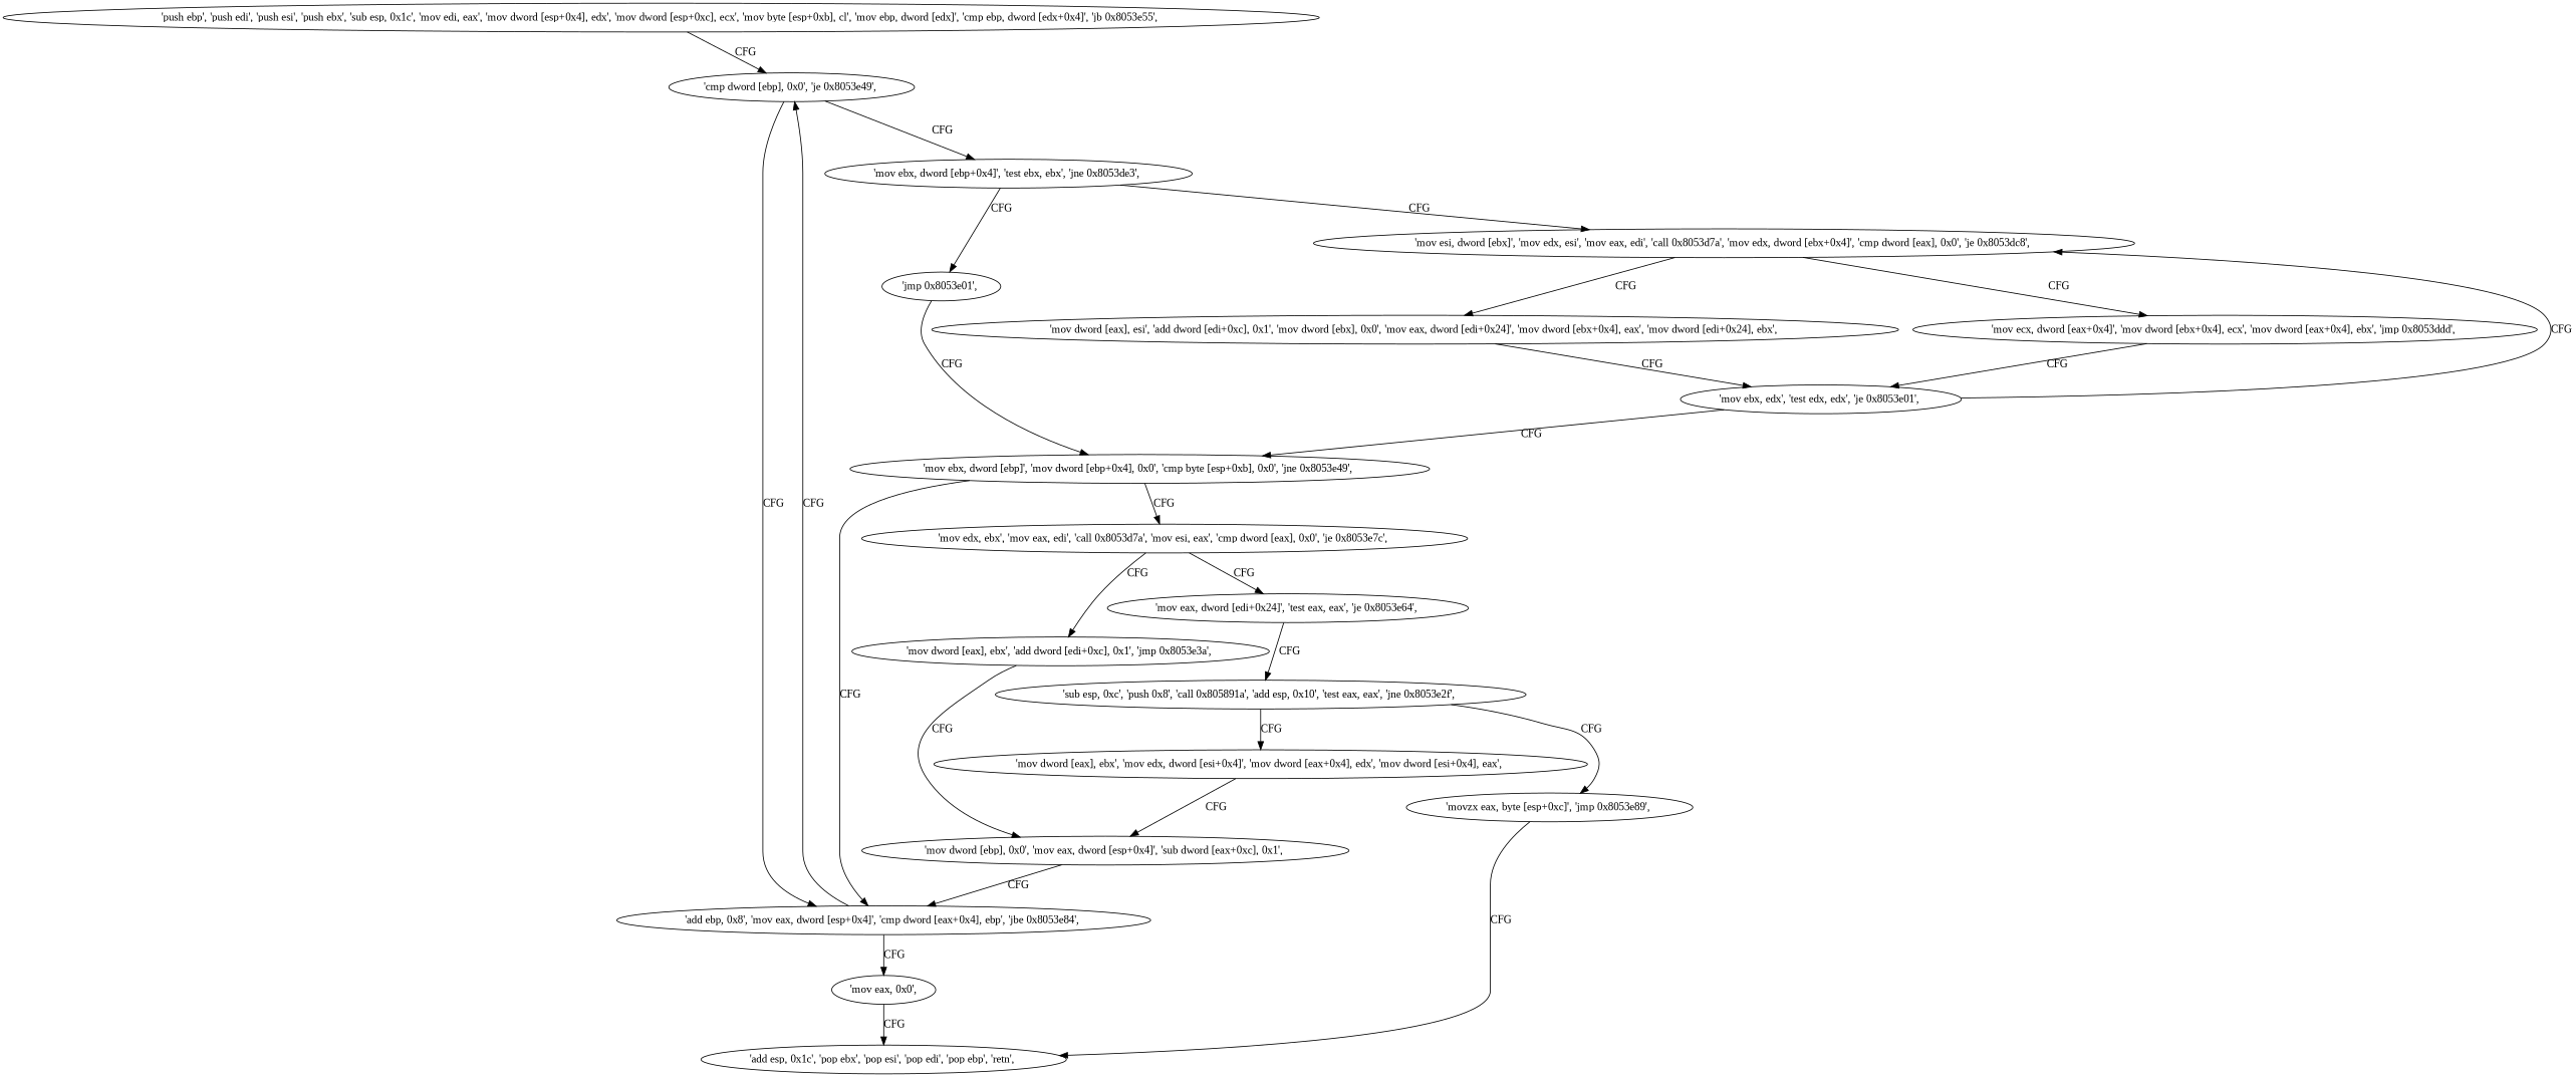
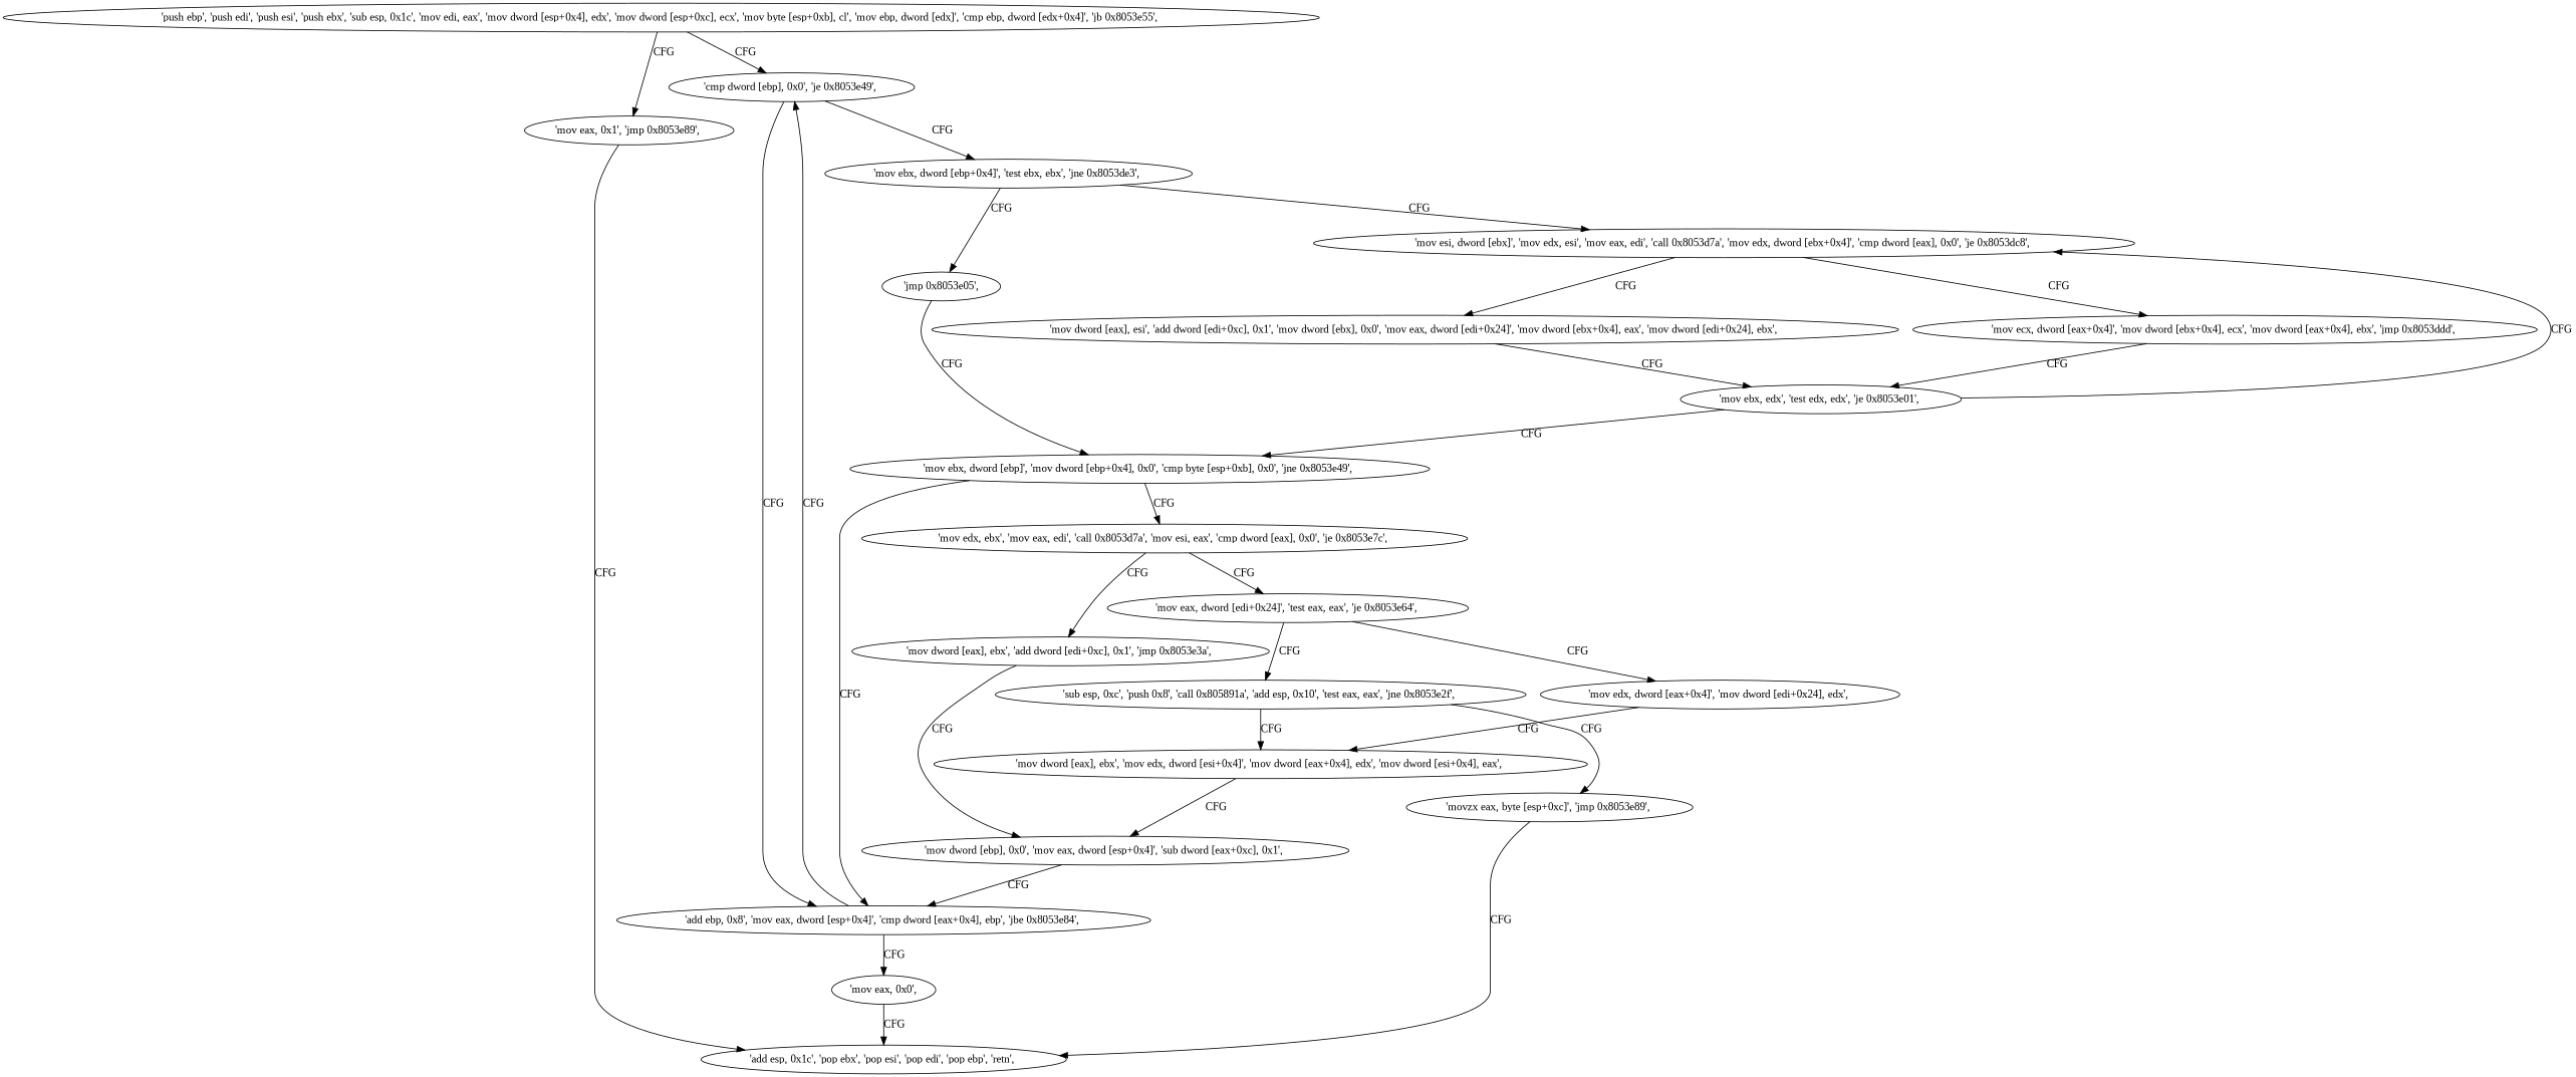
  digraph {
    fontname="Liberation Serif"
    node [fontname="Liberation Serif"]
    edge [fontname="Liberation Serif"]
    n1 [label="'push ebp', 'push edi', 'push esi', 'push ebx', 'sub esp, 0x1c', 'mov edi, eax', 'mov dword [esp+0x4], edx', 'mov dword [esp+0xc], ecx', 'mov byte [esp+0xb], cl', 'mov ebp, dword [edx]', 'cmp ebp, dword [edx+0x4]', 'jb 0x8053e55', "]
    n2 [label="'cmp dword [ebp], 0x0', 'je 0x8053e49', "]
+   n3 [label="'mov eax, 0x1', 'jmp 0x8053e89', "]
    n4 [label="'add ebp, 0x8', 'mov eax, dword [esp+0x4]', 'cmp dword [eax+0x4], ebp', 'jbe 0x8053e84', "]
    n5 [label="'mov ebx, dword [ebp+0x4]', 'test ebx, ebx', 'jne 0x8053de3', "]
    n6 [label="'add esp, 0x1c', 'pop ebx', 'pop esi', 'pop edi', 'pop ebp', 'retn', "]
    n7 [label="'mov eax, 0x0',"]
    n8 [label="'mov esi, dword [ebx]', 'mov edx, esi', 'mov eax, edi', 'call 0x8053d7a', 'mov edx, dword [ebx+0x4]', 'cmp dword [eax], 0x0', 'je 0x8053dc8', "]
-   n9 [label="'jmp 0x8053e01', "]
+   n9 [label="'jmp 0x8053e05',"]
    n10 [label="'mov dword [eax], esi', 'add dword [edi+0xc], 0x1', 'mov dword [ebx], 0x0', 'mov eax, dword [edi+0x24]', 'mov dword [ebx+0x4], eax', 'mov dword [edi+0x24], ebx', "]
    n11 [label="'mov ecx, dword [eax+0x4]', 'mov dword [ebx+0x4], ecx', 'mov dword [eax+0x4], ebx', 'jmp 0x8053ddd', "]
    n12 [label="'mov ebx, dword [ebp]', 'mov dword [ebp+0x4], 0x0', 'cmp byte [esp+0xb], 0x0', 'jne 0x8053e49', "]
    n13 [label="'mov ebx, edx', 'test edx, edx', 'je 0x8053e01', "]
    n14 [label="'mov edx, ebx', 'mov eax, edi', 'call 0x8053d7a', 'mov esi, eax', 'cmp dword [eax], 0x0', 'je 0x8053e7c', "]
    n15 [label="'mov dword [eax], ebx', 'add dword [edi+0xc], 0x1', 'jmp 0x8053e3a', "]
    n16 [label="'mov eax, dword [edi+0x24]', 'test eax, eax', 'je 0x8053e64', "]
    n17 [label="'mov dword [ebp], 0x0', 'mov eax, dword [esp+0x4]', 'sub dword [eax+0xc], 0x1', "]
    n18 [label="'sub esp, 0xc', 'push 0x8', 'call 0x805891a', 'add esp, 0x10', 'test eax, eax', 'jne 0x8053e2f', "]
+   n19 [label="'mov edx, dword [eax+0x4]', 'mov dword [edi+0x24], edx', "]
    n20 [label="'mov dword [eax], ebx', 'mov edx, dword [esi+0x4]', 'mov dword [eax+0x4], edx', 'mov dword [esi+0x4], eax', "]
    n21 [label="'movzx eax, byte [esp+0xc]', 'jmp 0x8053e89', "]
    n1 -> n2 [label=CFG]
+   n1 -> n3 [label=CFG]
    n2 -> n4 [label=CFG]
    n2 -> n5 [label=CFG]
+   n3 -> n6 [label=CFG]
    n4 -> n2 [label=CFG]
    n4 -> n7 [label=CFG]
    n5 -> n8 [label=CFG]
    n5 -> n9 [label=CFG]
    n7 -> n6 [label=CFG]
    n8 -> n10 [label=CFG]
    n8 -> n11 [label=CFG]
    n9 -> n12 [label=CFG]
    n10 -> n13 [label=CFG]
    n11 -> n13 [label=CFG]
    n12 -> n4 [label=CFG]
    n12 -> n14 [label=CFG]
    n13 -> n8 [label=CFG]
    n13 -> n12 [label=CFG]
    n14 -> n15 [label=CFG]
    n14 -> n16 [label=CFG]
    n15 -> n17 [label=CFG]
    n16 -> n18 [label=CFG]
+   n16 -> n19 [label=CFG]
    n17 -> n4 [label=CFG]
    n18 -> n20 [label=CFG]
    n18 -> n21 [label=CFG]
+   n19 -> n20 [label=CFG]
    n20 -> n17 [label=CFG]
    n21 -> n6 [label=CFG]
  }
